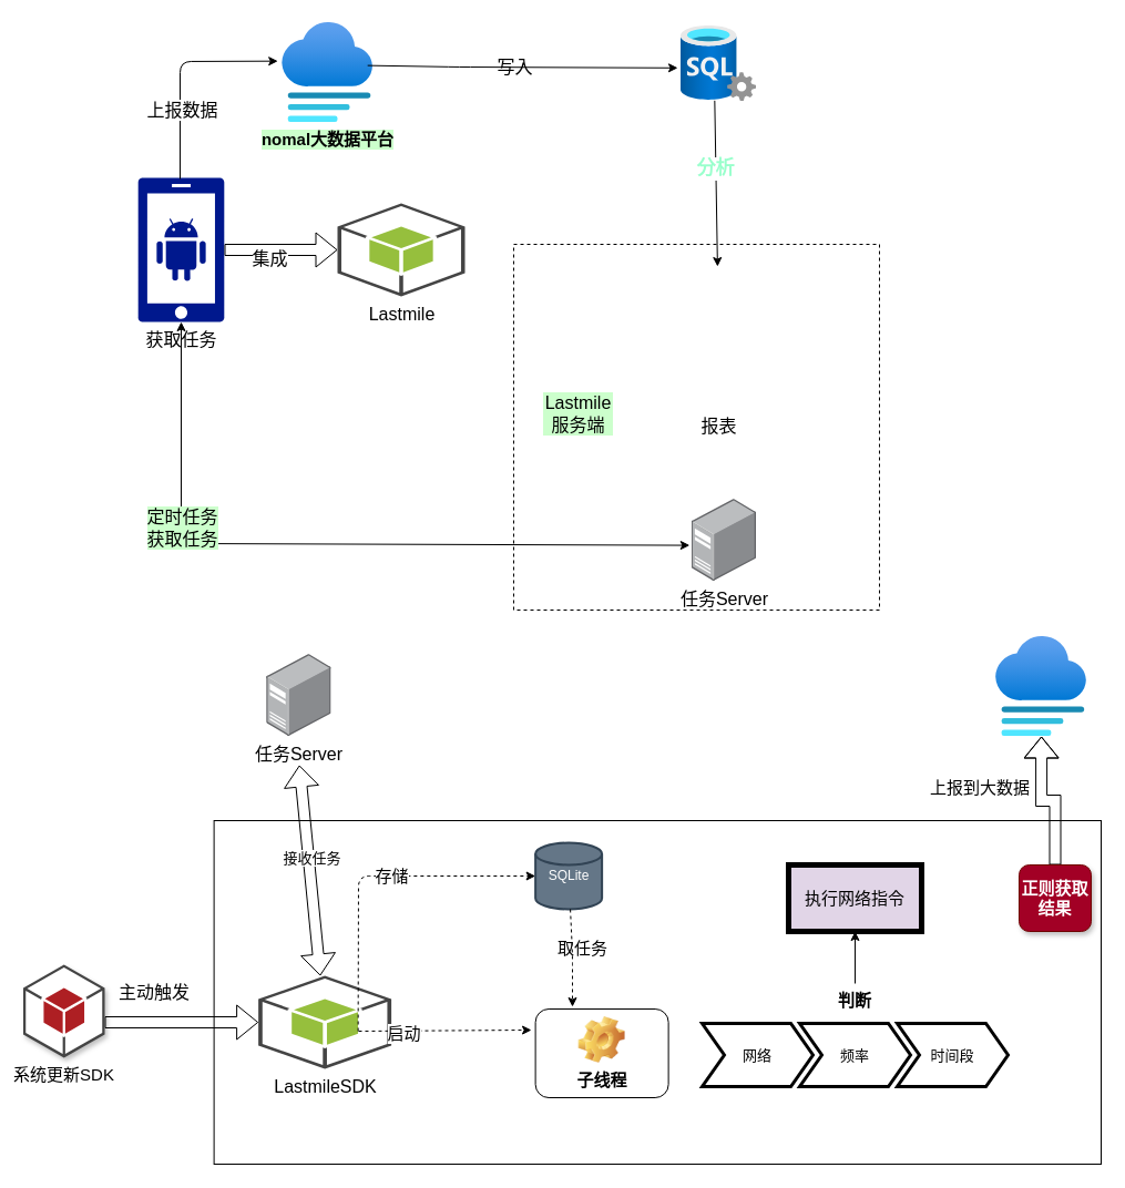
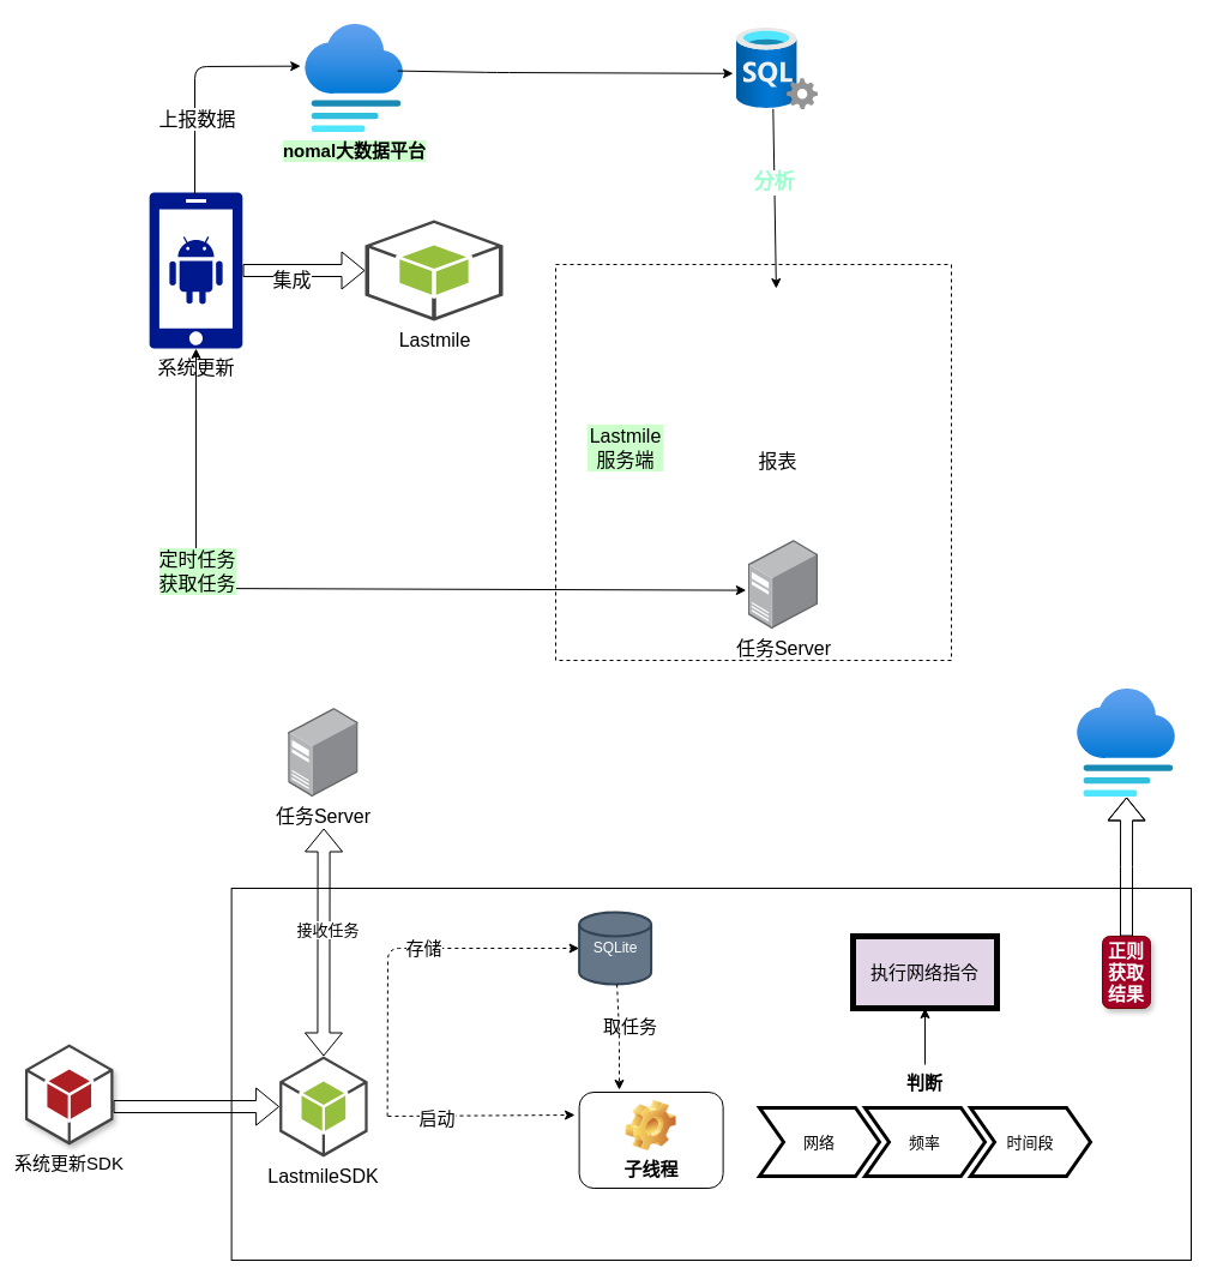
  <mxCell id="0" />
  <mxCell id="1" parent="0" />
  <mxCell id="2" value="" style="rounded=0;whiteSpace=wrap;html=1;" vertex="1" parent="1"><mxGeometry x="192.62" y="740" width="800.38" height="310" as="geometry" /></mxCell>
  <mxCell id="3" value="" style="whiteSpace=wrap;html=1;aspect=fixed;dashed=1;labelBackgroundColor=#CCFFCC;fontSize=16;fontColor=#99FFCC;" parent="1" vertex="1"><mxGeometry x="463" y="220" width="330" height="330" as="geometry" /></mxCell>
- <mxCell id="4" value="获取任务" style="aspect=fixed;pointerEvents=1;shadow=0;dashed=0;html=1;strokeColor=none;labelPosition=center;verticalLabelPosition=bottom;verticalAlign=top;align=center;fillColor=#00188D;shape=mxgraph.mscae.enterprise.android_phone;fontSize=16;" parent="1" vertex="1"><mxGeometry x="124" y="160" width="78" height="130" as="geometry" /></mxCell>
+ <mxCell id="4" value="系统更新" style="aspect=fixed;pointerEvents=1;shadow=0;dashed=0;html=1;strokeColor=none;labelPosition=center;verticalLabelPosition=bottom;verticalAlign=top;align=center;fillColor=#00188D;shape=mxgraph.mscae.enterprise.android_phone;fontSize=16;" parent="1" vertex="1"><mxGeometry x="124" y="160" width="78" height="130" as="geometry" /></mxCell>
  <mxCell id="5" value="Lastmile" style="outlineConnect=0;dashed=0;verticalLabelPosition=bottom;verticalAlign=top;align=center;html=1;shape=mxgraph.aws3.android;fillColor=#96BF3D;gradientColor=none;fontSize=16;" parent="1" vertex="1"><mxGeometry x="304" y="183" width="115" height="84" as="geometry" /></mxCell>
  <mxCell id="6" value="" style="shape=flexArrow;endArrow=classic;html=1;exitX=1;exitY=0.5;exitDx=0;exitDy=0;exitPerimeter=0;fontSize=16;" parent="1" source="4" target="5" edge="1"><mxGeometry width="50" height="50" relative="1" as="geometry"><mxPoint x="224" y="250" as="sourcePoint" /><mxPoint x="284" y="230" as="targetPoint" /></mxGeometry></mxCell>
  <mxCell id="7" value="集成" style="edgeLabel;html=1;align=center;verticalAlign=middle;resizable=0;points=[];fontSize=16;" parent="6" vertex="1" connectable="0"><mxGeometry x="-0.216" y="-7" relative="1" as="geometry"><mxPoint as="offset" /></mxGeometry></mxCell>
  <mxCell id="8" value="任务Server" style="points=[];aspect=fixed;html=1;align=center;shadow=0;dashed=0;image;image=img/lib/allied_telesis/computer_and_terminals/Server_Desktop.svg;fontSize=16;" parent="1" vertex="1"><mxGeometry x="623.62" y="450" width="58.38" height="74" as="geometry" /></mxCell>
  <mxCell id="9" value="" style="endArrow=classic;startArrow=classic;html=1;fontSize=16;entryX=0.5;entryY=1;entryDx=0;entryDy=0;entryPerimeter=0;exitX=-0.031;exitY=0.562;exitDx=0;exitDy=0;exitPerimeter=0;" parent="1" source="8" target="4" edge="1"><mxGeometry width="50" height="50" relative="1" as="geometry"><mxPoint x="163" y="390" as="sourcePoint" /><mxPoint x="204" y="290" as="targetPoint" /><Array as="points"><mxPoint x="163" y="490" /></Array></mxGeometry></mxCell>
  <mxCell id="10" value="定时任务&lt;br&gt;获取任务" style="edgeLabel;html=1;align=center;verticalAlign=middle;resizable=0;points=[];fontSize=16;labelBackgroundColor=#CCFFCC;" parent="9" vertex="1" connectable="0"><mxGeometry x="0.509" y="3" relative="1" as="geometry"><mxPoint x="3" y="24" as="offset" /></mxGeometry></mxCell>
  <mxCell id="11" value="&lt;font color=&quot;#000000&quot; style=&quot;font-size: 15px&quot;&gt;&lt;b&gt;nomal大数据平台&lt;/b&gt;&lt;/font&gt;" style="aspect=fixed;html=1;points=[];align=center;image;fontSize=12;image=img/lib/azure2/general/Website_Staging.svg;labelBackgroundColor=#CCFFCC;fontColor=#99FFCC;" parent="1" vertex="1"><mxGeometry x="254" y="20" width="82.28" height="90" as="geometry" /></mxCell>
  <mxCell id="12" value="" style="endArrow=classic;html=1;fontSize=16;fontColor=#99FFCC;entryX=-0.034;entryY=0.374;entryDx=0;entryDy=0;entryPerimeter=0;exitX=0.5;exitY=0;exitDx=0;exitDy=0;exitPerimeter=0;" parent="1" edge="1"><mxGeometry width="50" height="50" relative="1" as="geometry"><mxPoint x="162" y="161" as="sourcePoint" /><mxPoint x="250.202" y="54.66" as="targetPoint" /><Array as="points"><mxPoint x="162" y="55" /></Array></mxGeometry></mxCell>
  <mxCell id="13" value="&lt;font color=&quot;#000000&quot;&gt;上报数据&lt;/font&gt;" style="edgeLabel;html=1;align=center;verticalAlign=middle;resizable=0;points=[];fontSize=16;fontColor=#99FFCC;" parent="12" vertex="1" connectable="0"><mxGeometry x="-0.355" y="-1" relative="1" as="geometry"><mxPoint as="offset" /></mxGeometry></mxCell>
  <mxCell id="14" value="&lt;font color=&quot;#000000&quot;&gt;报表&lt;/font&gt;" style="shape=image;html=1;verticalAlign=top;verticalLabelPosition=bottom;labelBackgroundColor=#ffffff;imageAspect=0;aspect=fixed;image=https://cdn0.iconfinder.com/data/icons/web-development-79/32/development_computer_website_check_result-128.png;fontSize=16;fontColor=#99FFCC;" parent="1" vertex="1"><mxGeometry x="584" y="240" width="128" height="128" as="geometry" /></mxCell>
  <mxCell id="15" value="" style="aspect=fixed;html=1;points=[];align=center;image;fontSize=12;image=img/lib/azure2/databases/SQL_Server.svg;labelBackgroundColor=#CCFFCC;fontColor=#99FFCC;" parent="1" vertex="1"><mxGeometry x="614" y="23" width="68" height="68" as="geometry" /></mxCell>
  <mxCell id="16" value="" style="endArrow=classic;html=1;fontSize=16;fontColor=#99FFCC;exitX=0.938;exitY=0.429;exitDx=0;exitDy=0;exitPerimeter=0;entryX=-0.044;entryY=0.556;entryDx=0;entryDy=0;entryPerimeter=0;" parent="1" source="11" target="15" edge="1"><mxGeometry width="50" height="50" relative="1" as="geometry"><mxPoint x="354" y="200" as="sourcePoint" /><mxPoint x="404" y="150" as="targetPoint" /><Array as="points"><mxPoint x="414" y="60" /></Array></mxGeometry></mxCell>
- <mxCell id="17" value="&lt;font color=&quot;#000000&quot;&gt;写入&lt;/font&gt;" style="text;html=1;align=center;verticalAlign=middle;resizable=0;points=[];autosize=1;strokeColor=none;fontSize=16;fontColor=#99FFCC;" parent="1" vertex="1"><mxGeometry x="439" y="50" width="50" height="20" as="geometry" /></mxCell>
  <mxCell id="18" value="" style="endArrow=classic;html=1;fontSize=16;fontColor=#99FFCC;exitX=0.446;exitY=0.99;exitDx=0;exitDy=0;exitPerimeter=0;fontStyle=1" parent="1" source="15" target="14" edge="1"><mxGeometry width="50" height="50" relative="1" as="geometry"><mxPoint x="644" y="120" as="sourcePoint" /><mxPoint x="694" y="70" as="targetPoint" /></mxGeometry></mxCell>
  <mxCell id="19" value="&lt;b&gt;&lt;font style=&quot;font-size: 17px&quot;&gt;分析&lt;/font&gt;&lt;/b&gt;" style="edgeLabel;html=1;align=center;verticalAlign=middle;resizable=0;points=[];fontSize=16;fontColor=#99FFCC;" parent="18" vertex="1" connectable="0"><mxGeometry x="-0.18" y="-1" relative="1" as="geometry"><mxPoint as="offset" /></mxGeometry></mxCell>
  <mxCell id="20" value="&lt;font color=&quot;#000000&quot;&gt;Lastmile服务端&lt;/font&gt;" style="text;html=1;strokeColor=none;fillColor=none;align=center;verticalAlign=middle;whiteSpace=wrap;rounded=0;dashed=1;labelBackgroundColor=#CCFFCC;fontSize=16;fontColor=#99FFCC;" parent="1" vertex="1"><mxGeometry x="489" y="360" width="65" height="25" as="geometry" /></mxCell>
- <mxCell id="21" value="&lt;span style=&quot;font-size: 16px&quot;&gt;LastmileSDK&lt;/span&gt;" style="outlineConnect=0;dashed=0;verticalLabelPosition=bottom;verticalAlign=top;align=center;html=1;shape=mxgraph.aws3.android;fillColor=#96BF3D;gradientColor=none;" vertex="1" parent="1"><mxGeometry x="232.62" y="880" width="120" height="84" as="geometry" /></mxCell>
+ <mxCell id="21" value="&lt;span style=&quot;font-size: 16px&quot;&gt;LastmileSDK&lt;/span&gt;" style="outlineConnect=0;dashed=0;verticalLabelPosition=bottom;verticalAlign=top;align=center;html=1;shape=mxgraph.aws3.android;fillColor=#96BF3D;gradientColor=none;" vertex="1" parent="1"><mxGeometry x="232.62" y="880" width="73.5" height="84" as="geometry" /></mxCell>
  <mxCell id="22" value="" style="shape=flexArrow;endArrow=classic;startArrow=classic;html=1;" edge="1" parent="1" source="21"><mxGeometry width="100" height="100" relative="1" as="geometry"><mxPoint x="222.62" y="780" as="sourcePoint" /><mxPoint x="269.62" y="690" as="targetPoint" /></mxGeometry></mxCell>
  <mxCell id="23" value="接收任务" style="edgeLabel;html=1;align=center;verticalAlign=middle;resizable=0;points=[];fontSize=13;" vertex="1" connectable="0" parent="22"><mxGeometry x="0.116" y="-3" relative="1" as="geometry"><mxPoint as="offset" /></mxGeometry></mxCell>
  <mxCell id="24" value="SQLite" style="strokeWidth=2;html=1;shape=mxgraph.flowchart.database;whiteSpace=wrap;fillColor=#647687;strokeColor=#314354;fontColor=#ffffff;" vertex="1" parent="1"><mxGeometry x="482.62" y="760" width="60" height="60" as="geometry" /></mxCell>
  <mxCell id="25" value="" style="endArrow=classic;html=1;dashed=1;" edge="1" parent="1"><mxGeometry width="50" height="50" relative="1" as="geometry"><mxPoint x="322.62" y="930" as="sourcePoint" /><mxPoint x="482.62" y="790" as="targetPoint" /><Array as="points"><mxPoint x="323" y="790" /></Array></mxGeometry></mxCell>
  <mxCell id="26" value="存储" style="edgeLabel;html=1;align=center;verticalAlign=middle;resizable=0;points=[];fontSize=15;" vertex="1" connectable="0" parent="25"><mxGeometry x="0.135" y="1" relative="1" as="geometry"><mxPoint as="offset" /></mxGeometry></mxCell>
  <mxCell id="27" value="" style="shape=flexArrow;endArrow=classic;html=1;" edge="1" parent="1" target="21"><mxGeometry width="50" height="50" relative="1" as="geometry"><mxPoint x="94" y="922" as="sourcePoint" /><mxPoint x="83" y="920" as="targetPoint" /></mxGeometry></mxCell>
  <mxCell id="28" value="任务Server" style="points=[];aspect=fixed;html=1;align=center;shadow=0;dashed=0;image;image=img/lib/allied_telesis/computer_and_terminals/Server_Desktop.svg;fontSize=16;" vertex="1" parent="1"><mxGeometry x="240.18" y="590" width="58.38" height="74" as="geometry" /></mxCell>
  <mxCell id="29" value="" style="endArrow=classic;html=1;dashed=1;fontSize=13;entryX=0;entryY=0.5;entryDx=0;entryDy=0;" edge="1" parent="1"><mxGeometry width="50" height="50" relative="1" as="geometry"><mxPoint x="323" y="930" as="sourcePoint" /><mxPoint x="479" y="929" as="targetPoint" /></mxGeometry></mxCell>
  <mxCell id="30" value="启动" style="edgeLabel;html=1;align=center;verticalAlign=middle;resizable=0;points=[];fontSize=15;" vertex="1" connectable="0" parent="29"><mxGeometry x="-0.487" y="-2" relative="1" as="geometry"><mxPoint as="offset" /></mxGeometry></mxCell>
  <mxCell id="31" value="" style="endArrow=classic;html=1;dashed=1;fontSize=13;" edge="1" parent="1" source="24"><mxGeometry width="50" height="50" relative="1" as="geometry"><mxPoint x="523" y="850" as="sourcePoint" /><mxPoint x="516" y="908" as="targetPoint" /><Array as="points"><mxPoint x="516" y="860" /></Array></mxGeometry></mxCell>
  <mxCell id="32" value="取任务" style="text;html=1;strokeColor=none;fillColor=none;align=center;verticalAlign=middle;whiteSpace=wrap;rounded=0;fontSize=15;" vertex="1" parent="1"><mxGeometry x="498" y="850" width="55" height="10" as="geometry" /></mxCell>
  <mxCell id="33" value="子线程" style="label;whiteSpace=wrap;html=1;align=center;verticalAlign=bottom;spacingLeft=0;spacingBottom=4;imageAlign=center;imageVerticalAlign=top;image=img/clipart/Gear_128x128.png;fontSize=15;" vertex="1" parent="1"><mxGeometry x="482.62" y="910" width="120" height="80" as="geometry" /></mxCell>
  <mxCell id="34" value="判断" style="swimlane;childLayout=stackLayout;horizontal=1;fillColor=none;horizontalStack=1;resizeParent=1;resizeParentMax=0;resizeLast=0;collapsible=0;strokeColor=none;stackBorder=10;stackSpacing=-12;resizable=1;align=center;points=[];fontColor=#000000;fontSize=15;" vertex="1" parent="1"><mxGeometry x="623" y="890" width="296" height="100" as="geometry" /></mxCell>
  <mxCell id="35" value="网络" style="shape=step;perimeter=stepPerimeter;fixedSize=1;points=[];strokeWidth=3;fontSize=13;" vertex="1" parent="34"><mxGeometry x="10" y="33" width="100" height="57" as="geometry" /></mxCell>
  <mxCell id="36" value="频率" style="shape=step;perimeter=stepPerimeter;fixedSize=1;points=[];strokeWidth=3;fontSize=13;" vertex="1" parent="34"><mxGeometry x="98" y="33" width="100" height="57" as="geometry" /></mxCell>
  <mxCell id="37" value="时间段" style="shape=step;perimeter=stepPerimeter;fixedSize=1;points=[];strokeWidth=3;fontSize=13;" vertex="1" parent="34"><mxGeometry x="186" y="33" width="100" height="57" as="geometry" /></mxCell>
- <mxCell id="38" value="&lt;span style=&quot;background-color: rgb(255 , 255 , 255)&quot;&gt;上报到大数据&lt;/span&gt;" style="text;html=1;strokeColor=none;fillColor=none;align=center;verticalAlign=middle;whiteSpace=wrap;rounded=0;fontSize=15;strokeWidth=5;" vertex="1" parent="1"><mxGeometry x="824" y="700" width="120" height="20" as="geometry" /></mxCell>
  <mxCell id="39" value="执行网络指令" style="rounded=0;whiteSpace=wrap;html=1;fontSize=15;strokeWidth=5;fillColor=#e1d5e7;" vertex="1" parent="1"><mxGeometry x="711" y="780" width="120" height="60" as="geometry" /></mxCell>
  <mxCell id="40" value="" style="endArrow=classic;html=1;fontSize=15;entryX=0.5;entryY=1;entryDx=0;entryDy=0;" edge="1" parent="1" target="39"><mxGeometry width="50" height="50" relative="1" as="geometry"><mxPoint x="771" y="887" as="sourcePoint" /><mxPoint x="803" y="880" as="targetPoint" /></mxGeometry></mxCell>
  <mxCell id="41" style="edgeStyle=orthogonalEdgeStyle;rounded=0;orthogonalLoop=1;jettySize=auto;html=1;exitX=0.5;exitY=0;exitDx=0;exitDy=0;fontSize=15;shape=flexArrow;" edge="1" parent="1" source="42" target="44"><mxGeometry relative="1" as="geometry" /></mxCell>
- <mxCell id="42" value="正则获取结果" style="text;html=1;fillColor=#a20025;align=center;verticalAlign=middle;whiteSpace=wrap;rounded=1;fontSize=15;strokeColor=#6F0000;shadow=1;fontColor=#ffffff;fontStyle=1" vertex="1" parent="1"><mxGeometry x="919" y="780" width="65" height="60" as="geometry" /></mxCell>
- <mxCell id="43" value="&lt;span style=&quot;background-color: rgb(255 , 255 , 255)&quot;&gt;&lt;font style=&quot;font-size: 16px&quot;&gt;主动触发&lt;/font&gt;&lt;/span&gt;" style="text;html=1;strokeColor=none;fillColor=none;align=center;verticalAlign=middle;whiteSpace=wrap;rounded=0;shadow=1;fontSize=15;" vertex="1" parent="1"><mxGeometry x="94" y="885" width="90" height="20" as="geometry" /></mxCell>
+ <mxCell id="42" value="正则获取结果" style="text;html=1;fillColor=#a20025;align=center;verticalAlign=middle;whiteSpace=wrap;rounded=1;fontSize=15;strokeColor=#6F0000;shadow=1;fontColor=#ffffff;fontStyle=1" vertex="1" parent="1"><mxGeometry x="919" y="780" width="40" height="60" as="geometry" /></mxCell>
  <mxCell id="44" value="" style="aspect=fixed;html=1;points=[];align=center;image;fontSize=12;image=img/lib/azure2/general/Website_Staging.svg;labelBackgroundColor=#CCFFCC;fontColor=#99FFCC;" vertex="1" parent="1"><mxGeometry x="897.86" y="574" width="82.28" height="90" as="geometry" /></mxCell>
  <mxCell id="45" value="系统更新SDK" style="outlineConnect=0;dashed=0;verticalLabelPosition=bottom;verticalAlign=top;align=center;html=1;shape=mxgraph.aws3.android;fillColor=#AE1F23;gradientColor=none;rounded=1;shadow=1;fontSize=15;strokeColor=#000000;strokeWidth=9;" vertex="1" parent="1"><mxGeometry x="20.5" y="870" width="73.5" height="84" as="geometry" /></mxCell>
